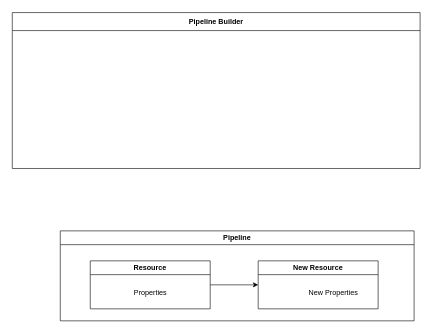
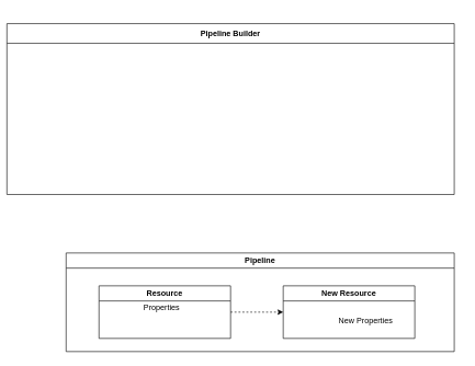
  <mxCell id="0" />
  <mxCell id="1" parent="0" />
- <mxCell id="2" value="Pipeline Builder" style="swimlane;whiteSpace=wrap;html=1;startSize=30;" parent="1" vertex="1"><mxGeometry x="20" y="20" width="680" height="260" as="geometry" /></mxCell>
+ <mxCell id="2" value="Pipeline Builder" style="swimlane;whiteSpace=wrap;html=1;startSize=30;" parent="1" vertex="1"><mxGeometry x="10" y="35" width="680" height="260" as="geometry" /></mxCell>
  <mxCell id="3" value="Pipeline" style="swimlane;whiteSpace=wrap;html=1;" vertex="1" parent="1"><mxGeometry x="100" y="384" width="590" height="150" as="geometry" /></mxCell>
- <mxCell id="4" style="edgeStyle=orthogonalEdgeStyle;rounded=0;orthogonalLoop=1;jettySize=auto;html=1;exitX=1;exitY=0.5;exitDx=0;exitDy=0;entryX=0;entryY=0.5;entryDx=0;entryDy=0;" edge="1" parent="3" source="5" target="7"><mxGeometry relative="1" as="geometry" /></mxCell>
+ <mxCell id="4" style="edgeStyle=orthogonalEdgeStyle;rounded=0;orthogonalLoop=1;jettySize=auto;html=1;exitX=1;exitY=0.5;exitDx=0;exitDy=0;entryX=0;entryY=0.5;entryDx=0;entryDy=0;dashed=1;" edge="1" parent="3" source="5" target="7"><mxGeometry relative="1" as="geometry" /></mxCell>
  <mxCell id="5" value="Resource" style="swimlane;whiteSpace=wrap;html=1;" vertex="1" parent="3"><mxGeometry x="50" y="50" width="200" height="80" as="geometry" /></mxCell>
- <mxCell id="6" value="Properties" style="text;html=1;align=center;verticalAlign=middle;resizable=0;points=[];autosize=1;strokeColor=none;fillColor=none;" vertex="1" parent="5"><mxGeometry x="60" y="38" width="80" height="30" as="geometry" /></mxCell>
+ <mxCell id="6" value="Properties" style="text;html=1;align=center;verticalAlign=middle;resizable=0;points=[];autosize=1;strokeColor=none;fillColor=none;" vertex="1" parent="5"><mxGeometry x="55" y="18" width="80" height="30" as="geometry" /></mxCell>
  <mxCell id="7" value="New Resource" style="swimlane;whiteSpace=wrap;html=1;" vertex="1" parent="3"><mxGeometry x="330" y="50" width="200" height="80" as="geometry" /></mxCell>
  <mxCell id="8" value="New Properties" style="text;html=1;align=center;verticalAlign=middle;resizable=0;points=[];autosize=1;strokeColor=none;fillColor=none;" vertex="1" parent="7"><mxGeometry x="70" y="38" width="110" height="30" as="geometry" /></mxCell>
